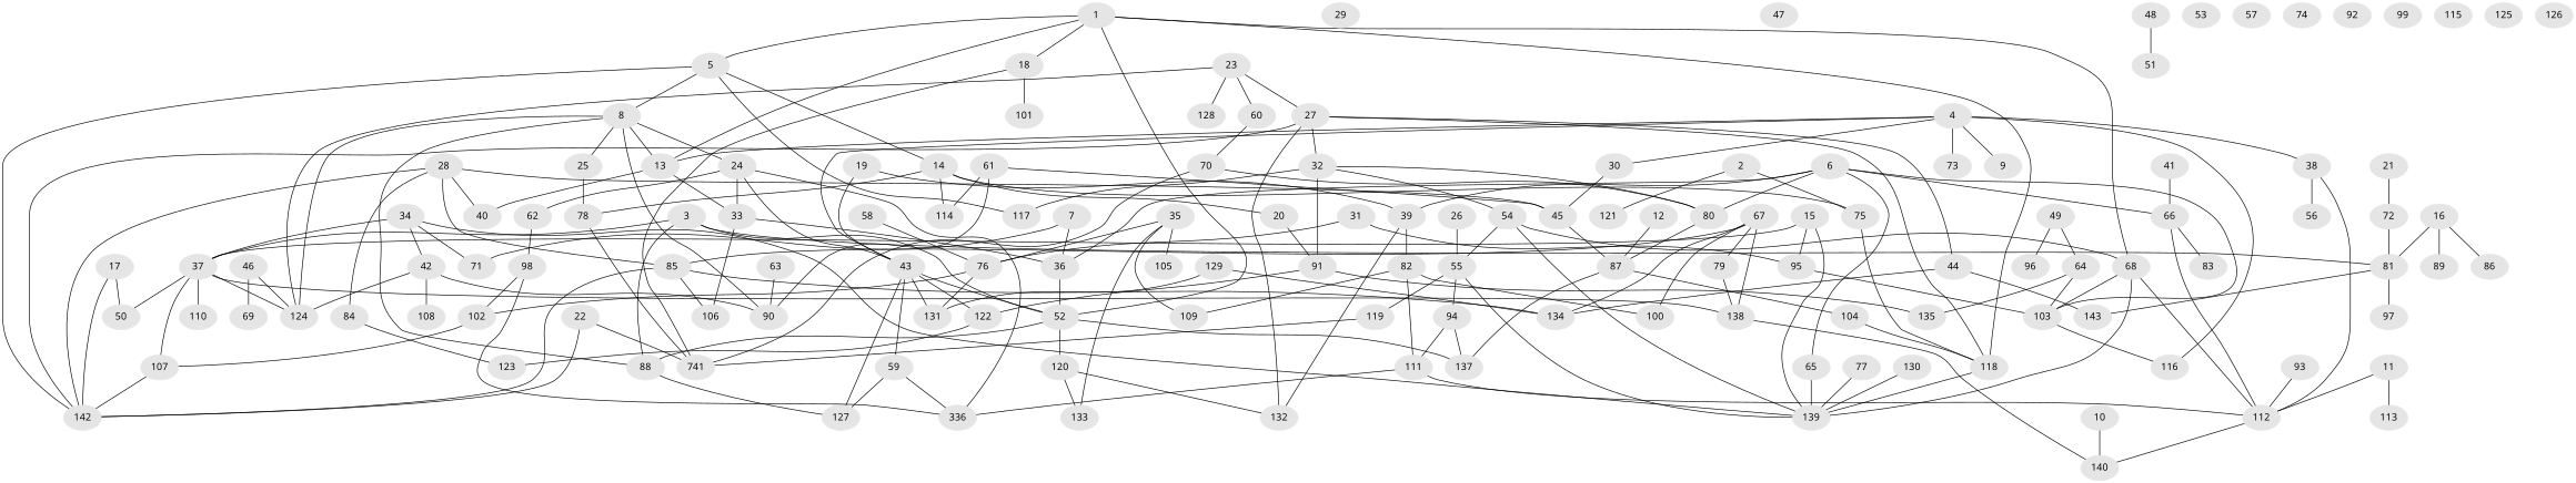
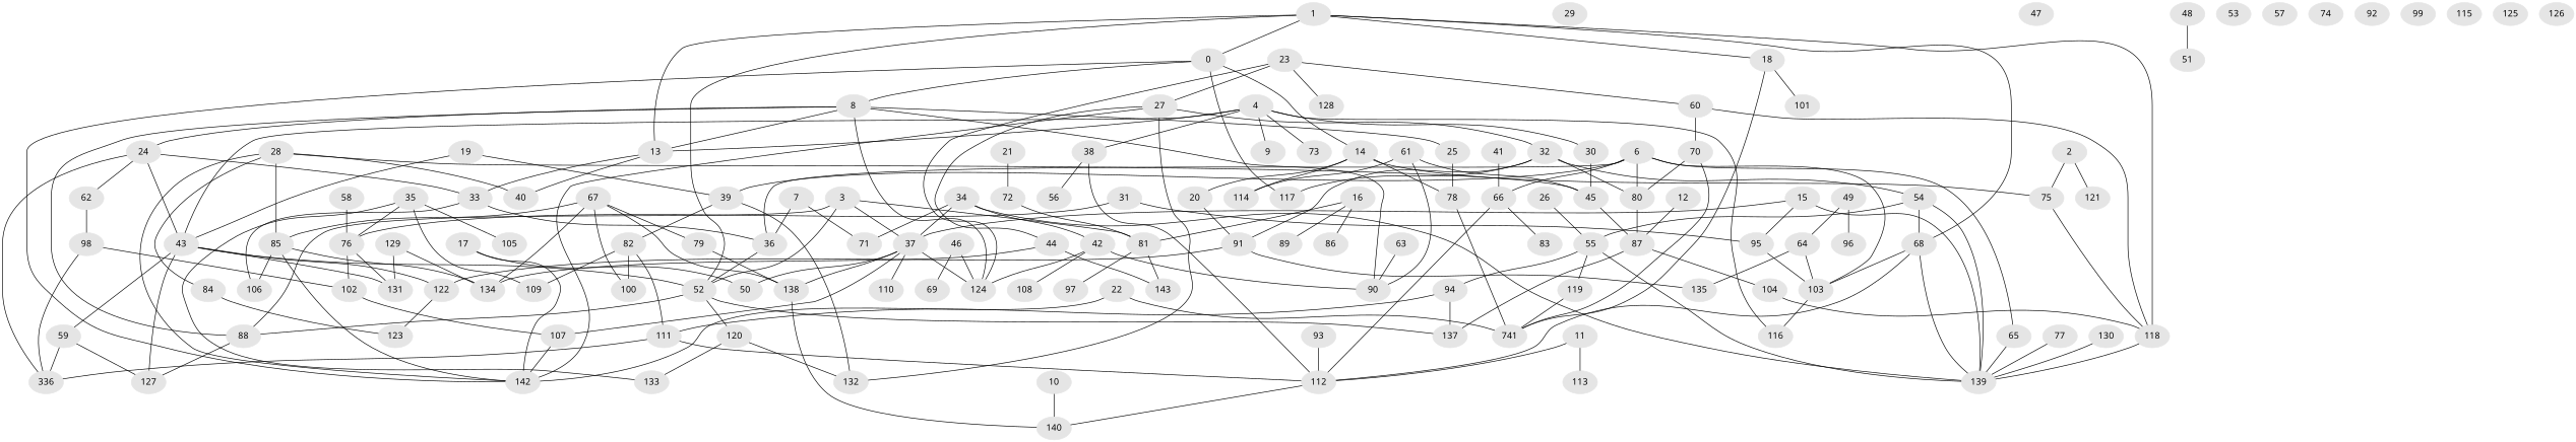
  graph {
    fontname="Noto Sans"
    node [color=gray90 fontname="Noto Sans" style=filled]
    edge [fontname="Noto Sans"]
    1
-   5
+   5 [label=0]
    13
    18
    52
    68
    118
    8
    14
    117
    142
    33
    40
    101
    n15 [label=741]
    88
    120
    137
    103
    112
    139
    2
    75
    121
    3
    37
    81
    124
    50
    107
    110
    138
    143
    97
    127
    4
    9
    30
    38
    43
    73
    116
    45
    56
    59
    122
    131
    24
    25
    90
    20
    78
    114
    6
    36
    39
    65
    66
    80
    132
    82
    83
    87
    7
    71
    62
    n67 [label=336]
    10
    140
    11
    113
    12
    104
    106
    91
    15
    95
    16
    86
    89
    17
    19
    135
    21
    72
    22
    23
    27
    60
    128
    32
    44
    70
    98
    26
    55
    94
    119
    54
    134
    28
    84
    85
    123
    29
    31
    76
    102
    34
    42
    108
    35
    105
    109
    133
    100
    111
    41
    46
    69
    47
    48
    51
    49
    64
    96
    53
    57
    58
    61
    63
    67
    79
    74
    77
    92
    93
    99
    115
    125
    126
    129
    130
    1 -- 5
    1 -- 13
    1 -- 18
    1 -- 52
    1 -- 68
    1 -- 118
    5 -- 8
    5 -- 14
    5 -- 117
    5 -- 142
    13 -- 33
    13 -- 40
    18 -- 101
    18 -- n15
    52 -- 88
    52 -- 120
    52 -- 137
    68 -- 103
    68 -- 112
    68 -- 139
    118 -- 139
    8 -- 13
    8 -- 88
    8 -- 124
    8 -- 24
    8 -- 25
    8 -- 90
    14 -- 75
    14 -- 20
    14 -- 78
    14 -- 114
    33 -- 36
    33 -- 106
    88 -- 127
    120 -- 132
    120 -- 133
    103 -- 116
    112 -- 140
    2 -- 75
    2 -- 121
    75 -- 118
    3 -- 52
    3 -- 88
    3 -- 37
    3 -- 81
    37 -- 124
    37 -- 50
    37 -- 107
    37 -- 110
    37 -- 138
    81 -- 143
    81 -- 97
    107 -- 142
    138 -- 140
    4 -- 13
    4 -- 9
    4 -- 30
    4 -- 38
    4 -- 43
    4 -- 73
    4 -- 116
    30 -- 45
    38 -- 112
    38 -- 56
    43 -- 52
    43 -- 127
    43 -- 59
    43 -- 122
    43 -- 131
    45 -- 87
    59 -- 127
    59 -- n67
    122 -- 123
    24 -- 33
    24 -- 43
    24 -- 62
    24 -- n67
    25 -- 78
    20 -- 91
    78 -- n15
    6 -- 103
    6 -- 36
    6 -- 39
    6 -- 65
    6 -- 66
    6 -- 80
    36 -- 52
    39 -- 132
    39 -- 82
    65 -- 139
    66 -- 112
    66 -- 83
    80 -- 87
    82 -- 109
    82 -- 100
    82 -- 111
    87 -- 137
    87 -- 104
    7 -- 36
    7 -- 71
    62 -- 98
    10 -- 140
    11 -- 112
    11 -- 113
    12 -- 87
    104 -- 118
    91 -- 122
    91 -- 135
    15 -- 139
    15 -- 37
    15 -- 95
    95 -- 103
    16 -- 81
    16 -- 86
    16 -- 89
    17 -- 142
    17 -- 50
    19 -- 43
    19 -- 39
    21 -- 72
    72 -- 81
    22 -- 142
    22 -- n15
    23 -- 124
    23 -- 27
    23 -- 60
    23 -- 128
-   27 -- 118
+   60 -- 118
    27 -- 142
    27 -- 132
    27 -- 32
    27 -- 44
    60 -- 70
    32 -- 117
    32 -- 80
    32 -- 91
    32 -- 54
    44 -- 143
    44 -- 134
    70 -- n15
    70 -- 80
    98 -- n67
    98 -- 102
    26 -- 55
    55 -- 139
    55 -- 94
    55 -- 119
    94 -- 137
    94 -- 111
    119 -- n15
    54 -- 68
    54 -- 139
    54 -- 55
    28 -- 142
    28 -- 40
    28 -- 45
    28 -- 84
    28 -- 85
    84 -- 123
    85 -- 142
    85 -- 106
    85 -- 134
    31 -- 95
    31 -- 76
    76 -- 131
    76 -- 102
    102 -- 107
    34 -- 139
    34 -- 37
    34 -- 71
    34 -- 42
    42 -- 124
    42 -- 90
    42 -- 108
    35 -- 76
    35 -- 105
    35 -- 109
    35 -- 133
    111 -- 112
    111 -- n67
    41 -- 66
    46 -- 124
    46 -- 69
    48 -- 51
    49 -- 64
    49 -- 96
    64 -- 103
    64 -- 135
    58 -- 76
    61 -- 45
    61 -- 90
    61 -- 114
    63 -- 90
    67 -- 138
    67 -- 134
    67 -- 85
    67 -- 100
    67 -- 79
    79 -- 138
    77 -- 139
    93 -- 112
    129 -- 131
    129 -- 134
    130 -- 139
  }
